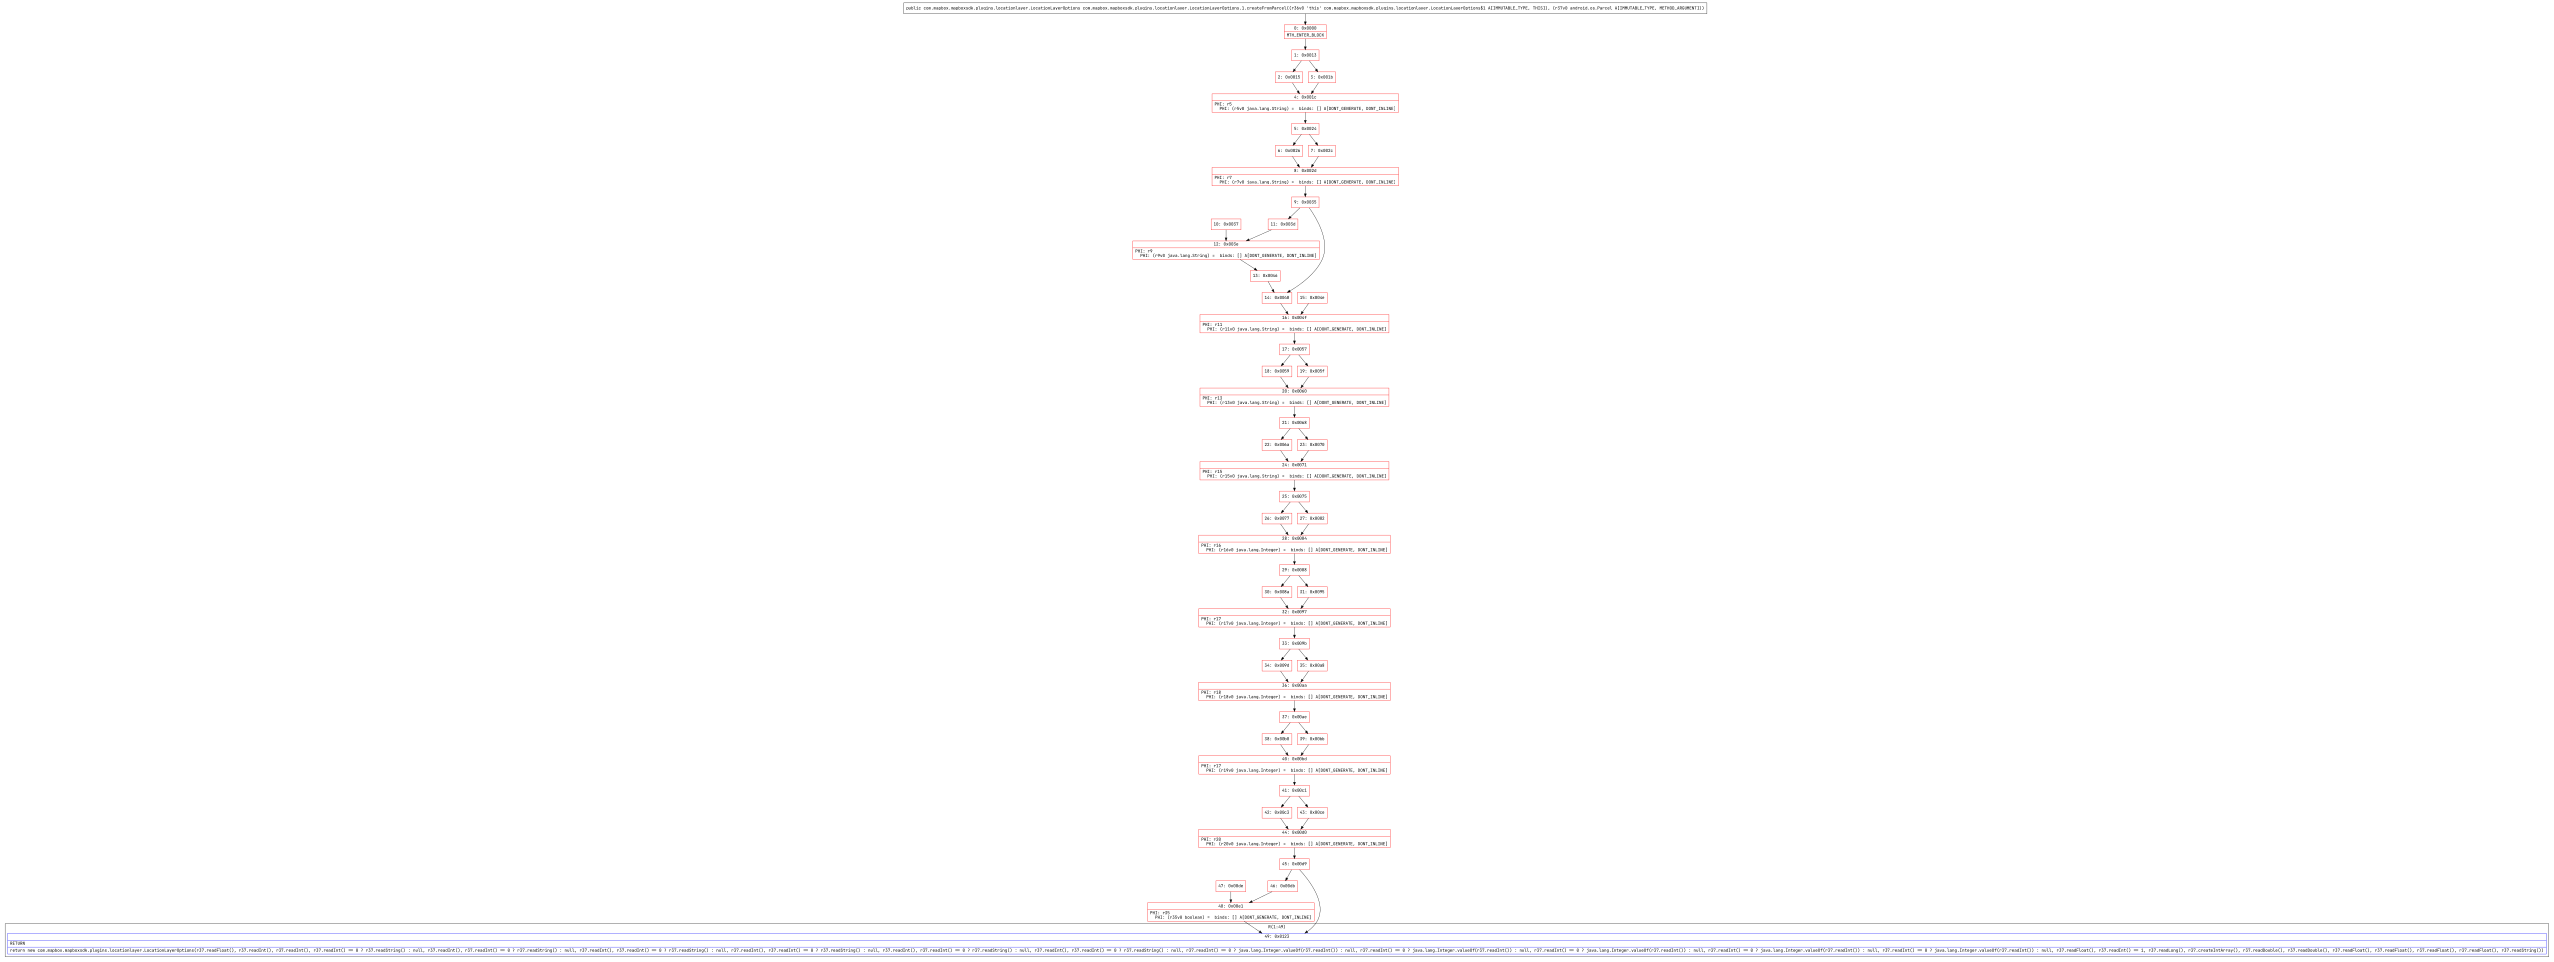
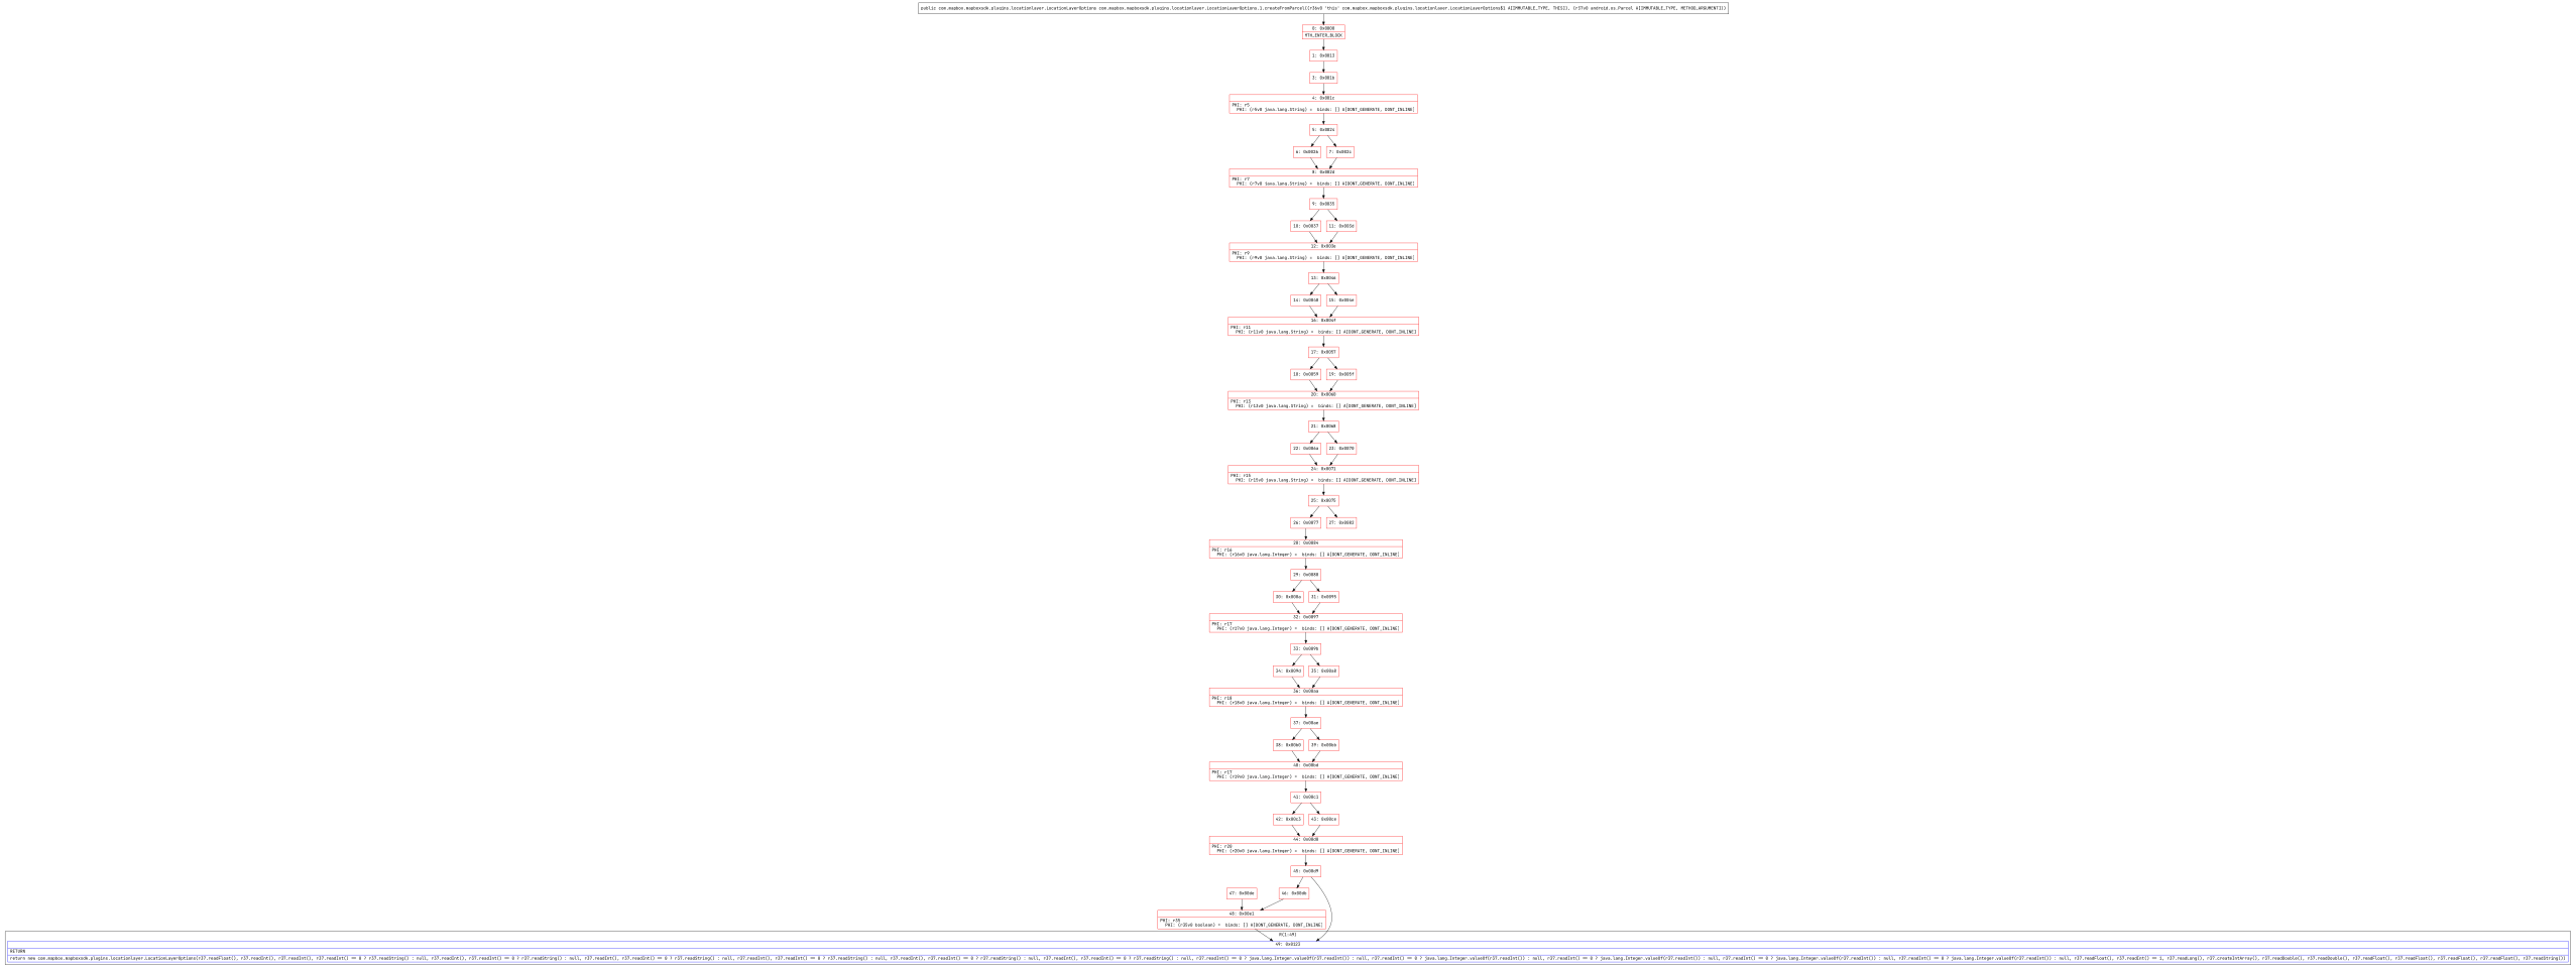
  digraph {
    fontname="JetBrains Mono"
    node [color=red fontname="JetBrains Mono" shape=record]
    edge [fontname="JetBrains Mono"]
    n1 [color=blue label="{49\:\ 0x0123|RETURN\l|return new com.mapbox.mapboxsdk.plugins.locationlayer.LocationLayerOptions(r37.readFloat(), r37.readInt(), r37.readInt(), r37.readInt() == 0 ? r37.readString() : null, r37.readInt(), r37.readInt() == 0 ? r37.readString() : null, r37.readInt(), r37.readInt() == 0 ? r37.readString() : null, r37.readInt(), r37.readInt() == 0 ? r37.readString() : null, r37.readInt(), r37.readInt() == 0 ? r37.readString() : null, r37.readInt(), r37.readInt() == 0 ? r37.readString() : null, r37.readInt() == 0 ? java.lang.Integer.valueOf(r37.readInt()) : null, r37.readInt() == 0 ? java.lang.Integer.valueOf(r37.readInt()) : null, r37.readInt() == 0 ? java.lang.Integer.valueOf(r37.readInt()) : null, r37.readInt() == 0 ? java.lang.Integer.valueOf(r37.readInt()) : null, r37.readInt() == 0 ? java.lang.Integer.valueOf(r37.readInt()) : null, r37.readFloat(), r37.readInt() == 1, r37.readLong(), r37.createIntArray(), r37.readDouble(), r37.readDouble(), r37.readFloat(), r37.readFloat(), r37.readFloat(), r37.readFloat(), r37.readString())\l}"]
    n2 [label="{0\:\ 0x0000|MTH_ENTER_BLOCK\l}"]
    n3 [label="{1\:\ 0x0013}"]
-   n4 [label="{2\:\ 0x0015}"]
    n5 [label="{3\:\ 0x001b}"]
    n6 [label="{4\:\ 0x001c|PHI: r5 \l  PHI: (r5v0 java.lang.String) =  binds: [] A[DONT_GENERATE, DONT_INLINE]\l}"]
    n7 [label="{5\:\ 0x0024}"]
    n8 [label="{6\:\ 0x0026}"]
    n9 [label="{7\:\ 0x002c}"]
    n10 [label="{8\:\ 0x002d|PHI: r7 \l  PHI: (r7v0 java.lang.String) =  binds: [] A[DONT_GENERATE, DONT_INLINE]\l}"]
    n11 [label="{9\:\ 0x0035}"]
    n12 [label="{10\:\ 0x0037}"]
    n13 [label="{11\:\ 0x003d}"]
    n14 [label="{12\:\ 0x003e|PHI: r9 \l  PHI: (r9v0 java.lang.String) =  binds: [] A[DONT_GENERATE, DONT_INLINE]\l}"]
    n15 [label="{13\:\ 0x0046}"]
    n16 [label="{14\:\ 0x0048}"]
    n17 [label="{15\:\ 0x004e}"]
    n18 [label="{16\:\ 0x004f|PHI: r11 \l  PHI: (r11v0 java.lang.String) =  binds: [] A[DONT_GENERATE, DONT_INLINE]\l}"]
    n19 [label="{17\:\ 0x0057}"]
    n20 [label="{18\:\ 0x0059}"]
    n21 [label="{19\:\ 0x005f}"]
    n22 [label="{20\:\ 0x0060|PHI: r13 \l  PHI: (r13v0 java.lang.String) =  binds: [] A[DONT_GENERATE, DONT_INLINE]\l}"]
    n23 [label="{21\:\ 0x0068}"]
    n24 [label="{22\:\ 0x006a}"]
    n25 [label="{23\:\ 0x0070}"]
    n26 [label="{24\:\ 0x0071|PHI: r15 \l  PHI: (r15v0 java.lang.String) =  binds: [] A[DONT_GENERATE, DONT_INLINE]\l}"]
    n27 [label="{25\:\ 0x0075}"]
    n28 [label="{26\:\ 0x0077}"]
    n29 [label="{27\:\ 0x0082}"]
    n30 [label="{28\:\ 0x0084|PHI: r16 \l  PHI: (r16v0 java.lang.Integer) =  binds: [] A[DONT_GENERATE, DONT_INLINE]\l}"]
    n31 [label="{29\:\ 0x0088}"]
    n32 [label="{30\:\ 0x008a}"]
    n33 [label="{31\:\ 0x0095}"]
    n34 [label="{32\:\ 0x0097|PHI: r17 \l  PHI: (r17v0 java.lang.Integer) =  binds: [] A[DONT_GENERATE, DONT_INLINE]\l}"]
    n35 [label="{33\:\ 0x009b}"]
    n36 [label="{34\:\ 0x009d}"]
    n37 [label="{35\:\ 0x00a8}"]
    n38 [label="{36\:\ 0x00aa|PHI: r18 \l  PHI: (r18v0 java.lang.Integer) =  binds: [] A[DONT_GENERATE, DONT_INLINE]\l}"]
    n39 [label="{37\:\ 0x00ae}"]
    n40 [label="{38\:\ 0x00b0}"]
    n41 [label="{39\:\ 0x00bb}"]
    n42 [label="{40\:\ 0x00bd|PHI: r17 \l  PHI: (r19v0 java.lang.Integer) =  binds: [] A[DONT_GENERATE, DONT_INLINE]\l}"]
    n43 [label="{41\:\ 0x00c1}"]
    n44 [label="{42\:\ 0x00c3}"]
    n45 [label="{43\:\ 0x00ce}"]
    n46 [label="{44\:\ 0x00d0|PHI: r20 \l  PHI: (r20v0 java.lang.Integer) =  binds: [] A[DONT_GENERATE, DONT_INLINE]\l}"]
    n47 [label="{45\:\ 0x00d9}"]
    n48 [label="{46\:\ 0x00db}"]
    n49 [label="{48\:\ 0x00e1|PHI: r35 \l  PHI: (r35v0 boolean) =  binds: [] A[DONT_GENERATE, DONT_INLINE]\l}"]
    n50 [label="{47\:\ 0x00de}"]
    n51 [label="{public com.mapbox.mapboxsdk.plugins.locationlayer.LocationLayerOptions com.mapbox.mapboxsdk.plugins.locationlayer.LocationLayerOptions.1.createFromParcel((r36v0 'this' com.mapbox.mapboxsdk.plugins.locationlayer.LocationLayerOptions$1 A[IMMUTABLE_TYPE, THIS]), (r37v0 android.os.Parcel A[IMMUTABLE_TYPE, METHOD_ARGUMENT])) }" color=""]
    subgraph cluster_1 {
      label="R(1:49)"
      n1
    }
    n2 -> n3
-   n3 -> n4
    n3 -> n5
-   n4 -> n6
    n5 -> n6
    n6 -> n7
    n7 -> n8
    n7 -> n9
    n8 -> n10
    n9 -> n10
    n10 -> n11
-   n11 -> n16
+   n11 -> n12
    n11 -> n13
    n12 -> n14
    n13 -> n14
    n14 -> n15
    n15 -> n16
+   n15 -> n17
    n16 -> n18
    n17 -> n18
    n18 -> n19
    n19 -> n20
    n19 -> n21
    n20 -> n22
    n21 -> n22
    n22 -> n23
    n23 -> n24
    n23 -> n25
    n24 -> n26
    n25 -> n26
    n26 -> n27
    n27 -> n28
    n27 -> n29
    n28 -> n30
-   n29 -> n30
    n30 -> n31
    n31 -> n32
    n31 -> n33
    n32 -> n34
    n33 -> n34
    n34 -> n35
    n35 -> n36
    n35 -> n37
    n36 -> n38
    n37 -> n38
    n38 -> n39
    n39 -> n40
    n39 -> n41
    n40 -> n42
    n41 -> n42
    n42 -> n43
    n43 -> n44
    n43 -> n45
    n44 -> n46
    n45 -> n46
    n46 -> n47
    n47 -> n1
    n47 -> n48
    n48 -> n49
    n49 -> n1
    n50 -> n49
    n51 -> n2
  }
